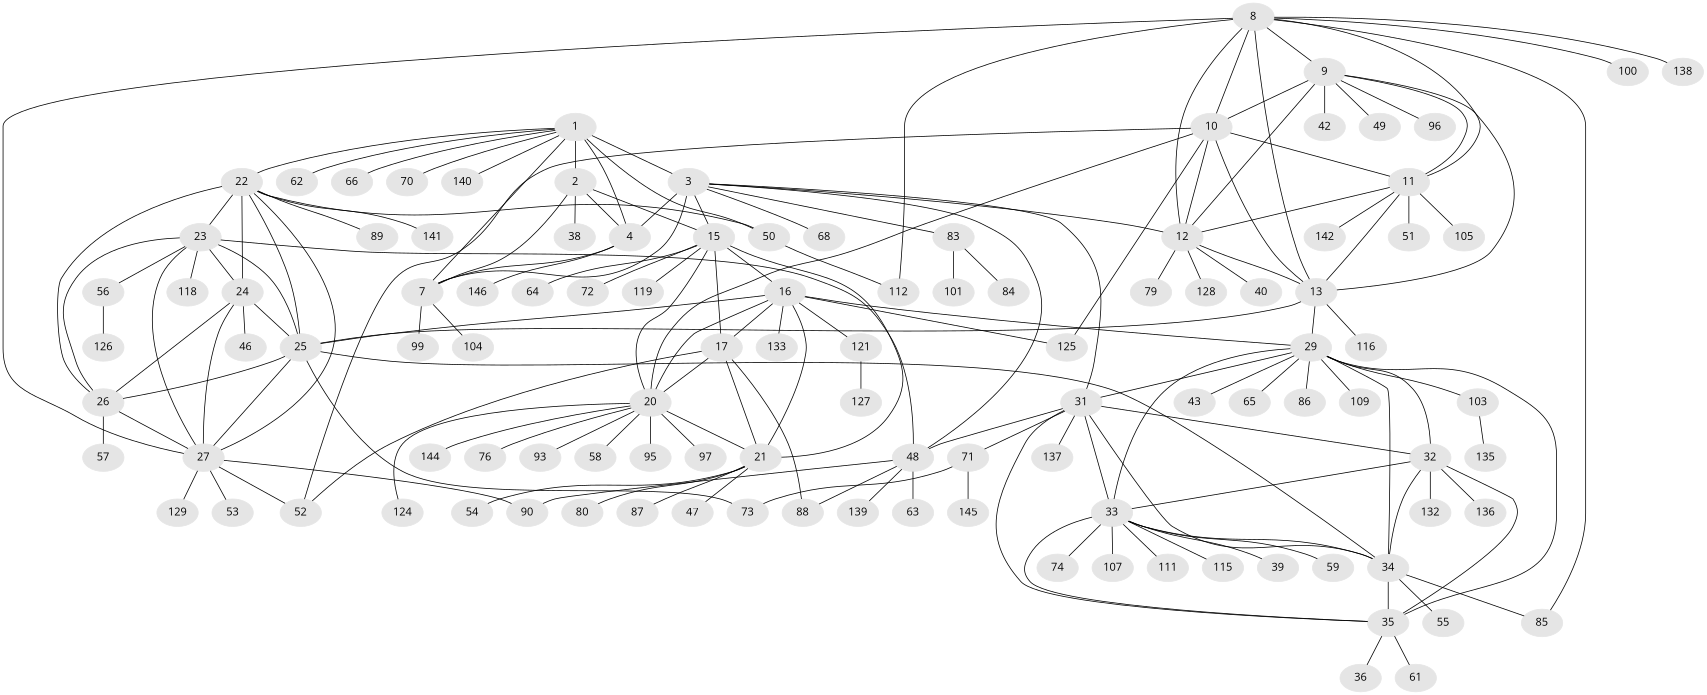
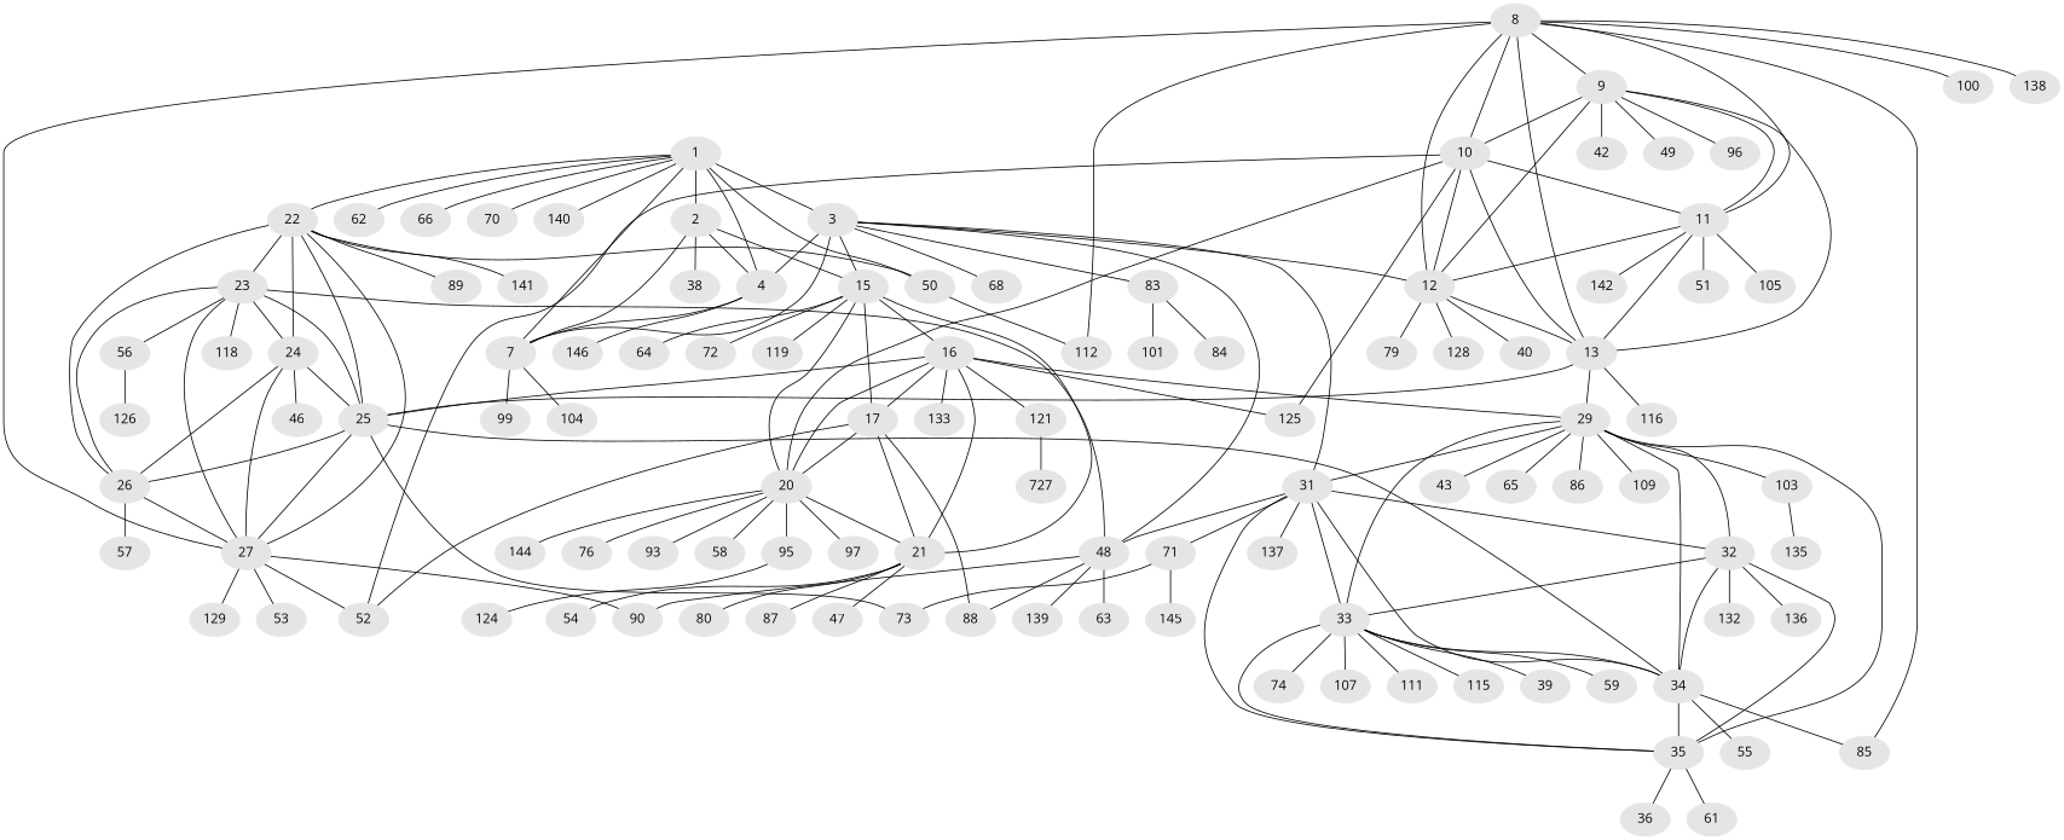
  graph {
    fontname="Open Sans"
    node [color=gray90 fontname="Open Sans" style=filled]
    edge [fontname="Open Sans"]
    1 [super="+6"]
    2 [super="+114"]
    3 [super="+5"]
    4 [super="+131"]
    7 [super="+134"]
    22 [super="+75"]
    50 [super="+130"]
    62
    66
    70
    140
    38
    15 [super="+60"]
    12 [super="+117"]
    31 [super="+44"]
    48 [super="+108"]
    68
    83 [super="+91"]
    146
    99 [super="+102"]
    104
    27 [super="+67"]
    25 [super="+123"]
    23 [super="+106"]
    24 [super="+28"]
    26
    89
    141
    112
    13 [super="+98"]
    40
    79
    128
    20 [super="+41"]
    16 [super="+18"]
    17 [super="+19"]
    21 [super="+110"]
    64
    72
    119
    34
    32 [super="+45"]
    33 [super="+122"]
    35 [super="+78"]
    71 [super="+143"]
    137
    88
    90
    63
    139
    84
    101
    8 [super="+14"]
    9 [super="+77"]
    10 [super="+69"]
    11 [super="+37"]
    n57 [label=85 super="+82"]
    100
    138
    42
    49
    96
    52 [super="+85"]
    125
    51
    105
    142
    29 [super="+30"]
    116
    53
    129
    58
    76
    93
    95
    97
    124
    144
    73 [super="+94"]
    43
    65
    86
    103 [super="+113"]
    109
    121
    133
    47
    54 [super="+92"]
    80
    87
-   127
+   127 [label=727]
    56
    118
    46
    57
    126
    55
    132
    136
    39
    59
    74
    107
    111
    115
    36
    61
    135
    145
    1 -- 2 [weight=2]
    1 -- 3 [weight=4]
    1 -- 4 [weight=2]
    1 -- 7 [weight=2]
    1 -- 22
    1 -- 50
    1 -- 62
    1 -- 66
    1 -- 70
    1 -- 140
    2 -- 4
    2 -- 7
    2 -- 38
    2 -- 15 [weight=2]
    3 -- 4 [weight=2]
    3 -- 7 [weight=2]
    3 -- 15
    3 -- 12
    3 -- 31
    3 -- 48
    3 -- 68
    3 -- 83
    4 -- 7
    4 -- 146
    7 -- 99
    7 -- 104
    22 -- 50
    22 -- 27
    22 -- 25
    22 -- 23
    22 -- 24 [weight=2]
    22 -- 26
    22 -- 89
    22 -- 141
    50 -- 112
    15 -- 20
    15 -- 16 [weight=2]
    15 -- 17 [weight=2]
    15 -- 21
    15 -- 64
    15 -- 72
    15 -- 119
    12 -- 13
    12 -- 40
    12 -- 79
    12 -- 128
    31 -- 48
    31 -- 34
    31 -- 32
    31 -- 33
    31 -- 35
    31 -- 71
    31 -- 137
    48 -- 88
    48 -- 90
    48 -- 63
    48 -- 139
    83 -- 84
    83 -- 101
    27 -- 90
    27 -- 52
    27 -- 53
    27 -- 129
    25 -- 27
    25 -- 26
    25 -- 34
    25 -- 73
    23 -- 48
    23 -- 27
    23 -- 25
    23 -- 24 [weight=2]
    23 -- 26
    23 -- 56
    23 -- 118
    24 -- 27 [weight=2]
    24 -- 25 [weight=2]
    24 -- 26 [weight=2]
    24 -- 46
    26 -- 27
    26 -- 57
    13 -- 25
    13 -- 29
    13 -- 116
    20 -- 21
    20 -- 58
    20 -- 76
    20 -- 93
    20 -- 95
    20 -- 97
-   20 -- 124
+   95 -- 124
    20 -- 144
    16 -- 25
    16 -- 20 [weight=2]
    16 -- 17 [weight=4]
    16 -- 21 [weight=2]
    16 -- 125
    16 -- 29
    16 -- 121
    16 -- 133
    17 -- 20 [weight=2]
    17 -- 21 [weight=2]
    17 -- 88
    17 -- 52
    21 -- 47
    21 -- 54
    21 -- 80
    21 -- 87
    34 -- 35
    34 -- n57
    34 -- 55
    32 -- 34
    32 -- 33
    32 -- 35
    32 -- 132
    32 -- 136
    33 -- 34
    33 -- 35
    33 -- 39
    33 -- 59
    33 -- 74
    33 -- 107
    33 -- 111
    33 -- 115
    35 -- 36
    35 -- 61
    71 -- 73
    71 -- 145
    8 -- 12 [weight=2]
    8 -- 27
    8 -- 112
    8 -- 13 [weight=2]
    8 -- 9 [weight=2]
    8 -- 10 [weight=2]
    8 -- 11 [weight=2]
    8 -- n57
    8 -- 100
    8 -- 138
    9 -- 12
    9 -- 13
    9 -- 10
    9 -- 11
    9 -- 42
    9 -- 49
    9 -- 96
    10 -- 12
    10 -- 13
    10 -- 20
    10 -- 11
    10 -- 52
    10 -- 125
    11 -- 12
    11 -- 13
    11 -- 51
    11 -- 105
    11 -- 142
    29 -- 31 [weight=2]
    29 -- 34 [weight=2]
    29 -- 32 [weight=2]
    29 -- 33 [weight=2]
    29 -- 35 [weight=2]
    29 -- 43
    29 -- 65
    29 -- 86
    29 -- 103
    29 -- 109
    103 -- 135
    121 -- 127
    56 -- 126
  }
